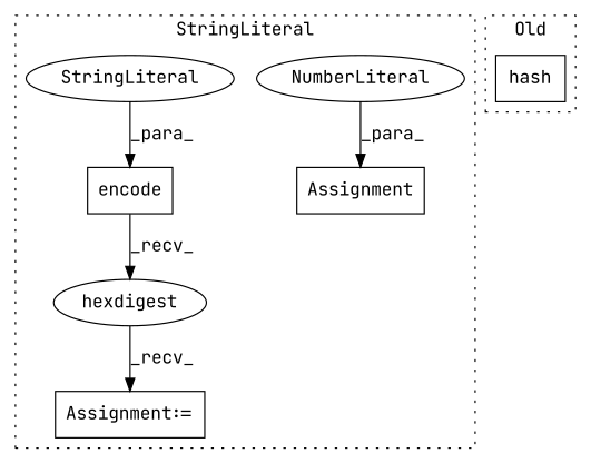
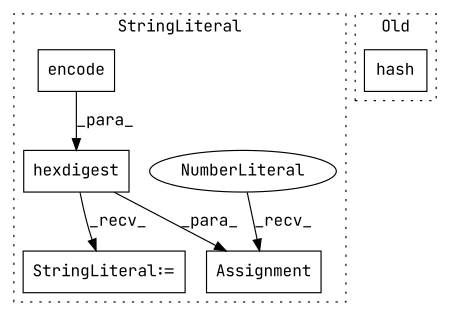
  digraph {
    fontname="JetBrains Mono"
    node [a=32 fontname="JetBrains Mono" l=7 shape=box]
    edge [fontname="JetBrains Mono"]
    n1 [l="4,1" label=Assignment s="11236,11341"]
    n2 [a=34 l=2 label=NumberLiteral s=11339 shape=ellipse]
    n3 [l="7,1" label=encode s="11310,11324"]
-   n4 [l=11 label=hexdigest s=11327 shape=ellipse]
-   n5 [a=7 label="Assignment:=" s=11205]
-   n6 [a=45 label=StringLiteral s=11317 shape=ellipse]
+   n4 [l=11 label=hexdigest s=11327]
+   n5 [a=7 label="StringLiteral:=" s=11205]
    n7 [l="5,1" label=hash s="11189,11216"]
    subgraph cluster_1 {
      label=StringLiteral
      style=dotted
      n1
      n2
      n3
      n4
      n5
-     n6
    }
    subgraph cluster_2 {
      label=Old
      style=dotted
      n7
    }
-   n2 -> n1 [label=_para_]
-   n3 -> n4 [label=_recv_]
+   n2 -> n1 [label=_recv_]
+   n3 -> n4 [label=_para_]
+   n4 -> n1 [label=_para_]
    n4 -> n5 [label=_recv_]
-   n6 -> n3 [label=_para_]
  }
